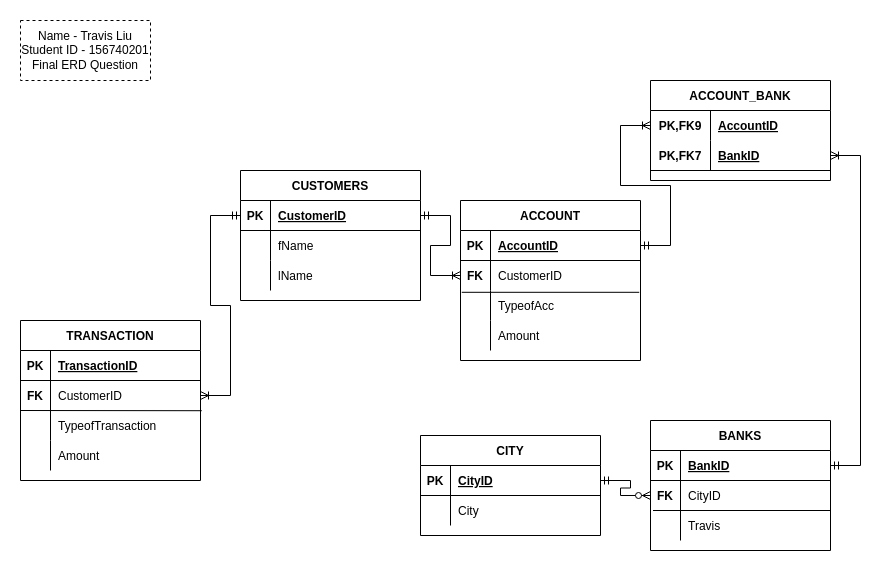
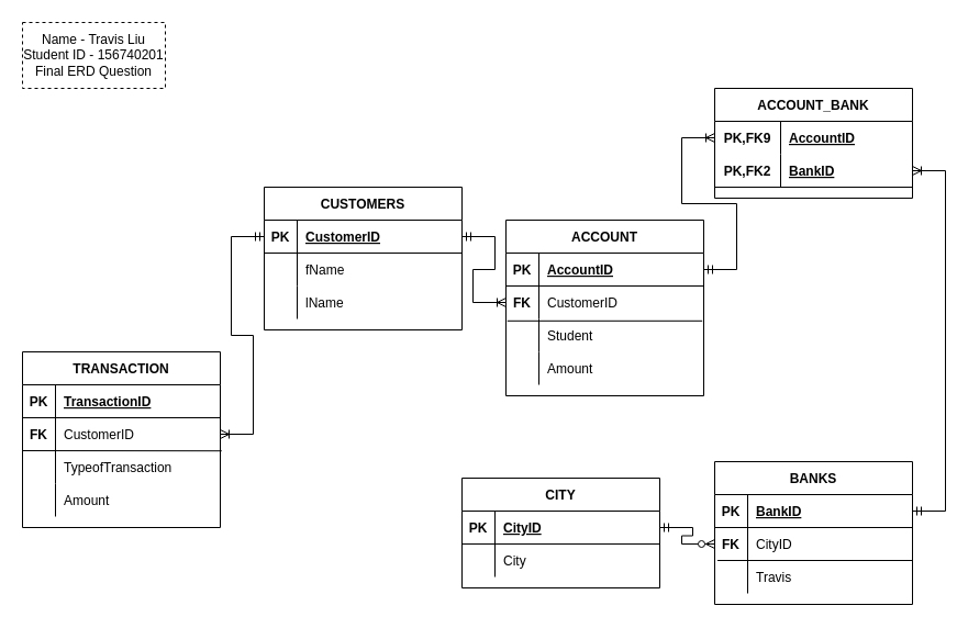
  <mxCell id="0" />
  <mxCell id="1" parent="0" />
  <mxCell id="2" value="Name - Travis Liu&lt;br&gt;Student ID - 156740201&lt;br&gt;Final ERD Question" style="rounded=0;whiteSpace=wrap;html=1;dashed=1;" vertex="1" parent="1"><mxGeometry width="130" height="60" as="geometry" x="20" y="20" /></mxCell>
  <mxCell id="3" value="CUSTOMERS" style="shape=table;startSize=30;container=1;collapsible=1;childLayout=tableLayout;fixedRows=1;rowLines=0;fontStyle=1;align=center;resizeLast=1;" vertex="1" parent="1"><mxGeometry x="240" y="170" width="180" height="130" as="geometry" /></mxCell>
  <mxCell id="4" value="" style="shape=tableRow;horizontal=0;startSize=0;swimlaneHead=0;swimlaneBody=0;fillColor=none;collapsible=0;dropTarget=0;points=[[0,0.5],[1,0.5]];portConstraint=eastwest;top=0;left=0;right=0;bottom=1;" vertex="1" parent="3"><mxGeometry y="30" width="180" height="30" as="geometry" /></mxCell>
  <mxCell id="5" value="PK" style="shape=partialRectangle;connectable=0;fillColor=none;top=0;left=0;bottom=0;right=0;fontStyle=1;overflow=hidden;" vertex="1" parent="4"><mxGeometry width="30" height="30" as="geometry"><mxRectangle width="30" height="30" as="alternateBounds" /></mxGeometry></mxCell>
  <mxCell id="6" value="CustomerID" style="shape=partialRectangle;connectable=0;fillColor=none;top=0;left=0;bottom=0;right=0;align=left;spacingLeft=6;fontStyle=5;overflow=hidden;" vertex="1" parent="4"><mxGeometry x="30" width="150" height="30" as="geometry"><mxRectangle width="150" height="30" as="alternateBounds" /></mxGeometry></mxCell>
  <mxCell id="7" value="" style="shape=tableRow;horizontal=0;startSize=0;swimlaneHead=0;swimlaneBody=0;fillColor=none;collapsible=0;dropTarget=0;points=[[0,0.5],[1,0.5]];portConstraint=eastwest;top=0;left=0;right=0;bottom=0;" vertex="1" parent="3"><mxGeometry y="60" width="180" height="30" as="geometry" /></mxCell>
  <mxCell id="8" value="" style="shape=partialRectangle;connectable=0;fillColor=none;top=0;left=0;bottom=0;right=0;editable=1;overflow=hidden;" vertex="1" parent="7"><mxGeometry width="30" height="30" as="geometry"><mxRectangle width="30" height="30" as="alternateBounds" /></mxGeometry></mxCell>
  <mxCell id="9" value="fName" style="shape=partialRectangle;connectable=0;fillColor=none;top=0;left=0;bottom=0;right=0;align=left;spacingLeft=6;overflow=hidden;" vertex="1" parent="7"><mxGeometry x="30" width="150" height="30" as="geometry"><mxRectangle width="150" height="30" as="alternateBounds" /></mxGeometry></mxCell>
  <mxCell id="10" value="" style="shape=tableRow;horizontal=0;startSize=0;swimlaneHead=0;swimlaneBody=0;fillColor=none;collapsible=0;dropTarget=0;points=[[0,0.5],[1,0.5]];portConstraint=eastwest;top=0;left=0;right=0;bottom=0;" vertex="1" parent="3"><mxGeometry y="90" width="180" height="30" as="geometry" /></mxCell>
  <mxCell id="11" value="" style="shape=partialRectangle;connectable=0;fillColor=none;top=0;left=0;bottom=0;right=0;editable=1;overflow=hidden;" vertex="1" parent="10"><mxGeometry width="30" height="30" as="geometry"><mxRectangle width="30" height="30" as="alternateBounds" /></mxGeometry></mxCell>
  <mxCell id="12" value="lName" style="shape=partialRectangle;connectable=0;fillColor=none;top=0;left=0;bottom=0;right=0;align=left;spacingLeft=6;overflow=hidden;" vertex="1" parent="10"><mxGeometry x="30" width="150" height="30" as="geometry"><mxRectangle width="150" height="30" as="alternateBounds" /></mxGeometry></mxCell>
  <mxCell id="13" value="BANKS" style="shape=table;startSize=30;container=1;collapsible=1;childLayout=tableLayout;fixedRows=1;rowLines=0;fontStyle=1;align=center;resizeLast=1;" vertex="1" parent="1"><mxGeometry x="650" y="420" width="180" height="130" as="geometry" /></mxCell>
  <mxCell id="14" value="" style="shape=tableRow;horizontal=0;startSize=0;swimlaneHead=0;swimlaneBody=0;fillColor=none;collapsible=0;dropTarget=0;points=[[0,0.5],[1,0.5]];portConstraint=eastwest;top=0;left=0;right=0;bottom=1;" vertex="1" parent="13"><mxGeometry y="30" width="180" height="30" as="geometry" /></mxCell>
  <mxCell id="15" value="PK" style="shape=partialRectangle;connectable=0;fillColor=none;top=0;left=0;bottom=0;right=0;fontStyle=1;overflow=hidden;" vertex="1" parent="14"><mxGeometry width="30" height="30" as="geometry"><mxRectangle width="30" height="30" as="alternateBounds" /></mxGeometry></mxCell>
  <mxCell id="16" value="BankID" style="shape=partialRectangle;connectable=0;fillColor=none;top=0;left=0;bottom=0;right=0;align=left;spacingLeft=6;fontStyle=5;overflow=hidden;" vertex="1" parent="14"><mxGeometry x="30" width="150" height="30" as="geometry"><mxRectangle width="150" height="30" as="alternateBounds" /></mxGeometry></mxCell>
  <mxCell id="17" value="" style="shape=tableRow;horizontal=0;startSize=0;swimlaneHead=0;swimlaneBody=0;fillColor=none;collapsible=0;dropTarget=0;points=[[0,0.5],[1,0.5]];portConstraint=eastwest;top=0;left=0;right=0;bottom=0;" vertex="1" parent="13"><mxGeometry y="60" width="180" height="30" as="geometry" /></mxCell>
  <mxCell id="18" value="FK" style="shape=partialRectangle;connectable=0;fillColor=none;top=0;left=0;bottom=0;right=0;editable=1;overflow=hidden;fontStyle=1" vertex="1" parent="17"><mxGeometry width="30" height="30" as="geometry"><mxRectangle width="30" height="30" as="alternateBounds" /></mxGeometry></mxCell>
  <mxCell id="19" value="CityID" style="shape=partialRectangle;connectable=0;fillColor=none;top=0;left=0;bottom=0;right=0;align=left;spacingLeft=6;overflow=hidden;" vertex="1" parent="17"><mxGeometry x="30" width="150" height="30" as="geometry"><mxRectangle width="150" height="30" as="alternateBounds" /></mxGeometry></mxCell>
  <mxCell id="20" value="" style="shape=tableRow;horizontal=0;startSize=0;swimlaneHead=0;swimlaneBody=0;fillColor=none;collapsible=0;dropTarget=0;points=[[0,0.5],[1,0.5]];portConstraint=eastwest;top=0;left=0;right=0;bottom=0;" vertex="1" parent="13"><mxGeometry y="90" width="180" height="30" as="geometry" /></mxCell>
  <mxCell id="21" value="" style="shape=partialRectangle;connectable=0;fillColor=none;top=0;left=0;bottom=0;right=0;editable=1;overflow=hidden;" vertex="1" parent="20"><mxGeometry width="30" height="30" as="geometry"><mxRectangle width="30" height="30" as="alternateBounds" /></mxGeometry></mxCell>
  <mxCell id="22" value="Travis" style="shape=partialRectangle;connectable=0;fillColor=none;top=0;left=0;bottom=0;right=0;align=left;spacingLeft=6;overflow=hidden;" vertex="1" parent="20"><mxGeometry x="30" width="150" height="30" as="geometry"><mxRectangle width="150" height="30" as="alternateBounds" /></mxGeometry></mxCell>
  <mxCell id="23" value="ACCOUNT" style="shape=table;startSize=30;container=1;collapsible=1;childLayout=tableLayout;fixedRows=1;rowLines=0;fontStyle=1;align=center;resizeLast=1;" vertex="1" parent="1"><mxGeometry x="460" y="200" width="180" height="160" as="geometry" /></mxCell>
  <mxCell id="24" value="" style="shape=tableRow;horizontal=0;startSize=0;swimlaneHead=0;swimlaneBody=0;fillColor=none;collapsible=0;dropTarget=0;points=[[0,0.5],[1,0.5]];portConstraint=eastwest;top=0;left=0;right=0;bottom=1;" vertex="1" parent="23"><mxGeometry y="30" width="180" height="30" as="geometry" /></mxCell>
  <mxCell id="25" value="PK" style="shape=partialRectangle;connectable=0;fillColor=none;top=0;left=0;bottom=0;right=0;fontStyle=1;overflow=hidden;" vertex="1" parent="24"><mxGeometry width="30" height="30" as="geometry"><mxRectangle width="30" height="30" as="alternateBounds" /></mxGeometry></mxCell>
  <mxCell id="26" value="AccountID" style="shape=partialRectangle;connectable=0;fillColor=none;top=0;left=0;bottom=0;right=0;align=left;spacingLeft=6;fontStyle=5;overflow=hidden;" vertex="1" parent="24"><mxGeometry x="30" width="150" height="30" as="geometry"><mxRectangle width="150" height="30" as="alternateBounds" /></mxGeometry></mxCell>
  <mxCell id="27" value="" style="shape=tableRow;horizontal=0;startSize=0;swimlaneHead=0;swimlaneBody=0;fillColor=none;collapsible=0;dropTarget=0;points=[[0,0.5],[1,0.5]];portConstraint=eastwest;top=0;left=0;right=0;bottom=0;" vertex="1" parent="23"><mxGeometry y="60" width="180" height="30" as="geometry" /></mxCell>
  <mxCell id="28" value="FK" style="shape=partialRectangle;connectable=0;fillColor=none;top=0;left=0;bottom=0;right=0;editable=1;overflow=hidden;fontStyle=1" vertex="1" parent="27"><mxGeometry width="30" height="30" as="geometry"><mxRectangle width="30" height="30" as="alternateBounds" /></mxGeometry></mxCell>
  <mxCell id="29" value="CustomerID" style="shape=partialRectangle;connectable=0;fillColor=none;top=0;left=0;bottom=0;right=0;align=left;spacingLeft=6;overflow=hidden;" vertex="1" parent="27"><mxGeometry x="30" width="150" height="30" as="geometry"><mxRectangle width="150" height="30" as="alternateBounds" /></mxGeometry></mxCell>
  <mxCell id="30" value="" style="shape=tableRow;horizontal=0;startSize=0;swimlaneHead=0;swimlaneBody=0;fillColor=none;collapsible=0;dropTarget=0;points=[[0,0.5],[1,0.5]];portConstraint=eastwest;top=0;left=0;right=0;bottom=0;" vertex="1" parent="23"><mxGeometry y="90" width="180" height="30" as="geometry" /></mxCell>
  <mxCell id="31" value="" style="shape=partialRectangle;connectable=0;fillColor=none;top=0;left=0;bottom=0;right=0;editable=1;overflow=hidden;" vertex="1" parent="30"><mxGeometry width="30" height="30" as="geometry"><mxRectangle width="30" height="30" as="alternateBounds" /></mxGeometry></mxCell>
- <mxCell id="32" value="TypeofAcc" style="shape=partialRectangle;connectable=0;fillColor=none;top=0;left=0;bottom=0;right=0;align=left;spacingLeft=6;overflow=hidden;" vertex="1" parent="30"><mxGeometry x="30" width="150" height="30" as="geometry"><mxRectangle width="150" height="30" as="alternateBounds" /></mxGeometry></mxCell>
+ <mxCell id="32" value="Student" style="shape=partialRectangle;connectable=0;fillColor=none;top=0;left=0;bottom=0;right=0;align=left;spacingLeft=6;overflow=hidden;" vertex="1" parent="30"><mxGeometry x="30" width="150" height="30" as="geometry"><mxRectangle width="150" height="30" as="alternateBounds" /></mxGeometry></mxCell>
  <mxCell id="33" value="" style="shape=tableRow;horizontal=0;startSize=0;swimlaneHead=0;swimlaneBody=0;fillColor=none;collapsible=0;dropTarget=0;points=[[0,0.5],[1,0.5]];portConstraint=eastwest;top=0;left=0;right=0;bottom=0;" vertex="1" parent="23"><mxGeometry y="120" width="180" height="30" as="geometry" /></mxCell>
  <mxCell id="34" value="" style="shape=partialRectangle;connectable=0;fillColor=none;top=0;left=0;bottom=0;right=0;editable=1;overflow=hidden;" vertex="1" parent="33"><mxGeometry width="30" height="30" as="geometry"><mxRectangle width="30" height="30" as="alternateBounds" /></mxGeometry></mxCell>
  <mxCell id="35" value="Amount" style="shape=partialRectangle;connectable=0;fillColor=none;top=0;left=0;bottom=0;right=0;align=left;spacingLeft=6;overflow=hidden;" vertex="1" parent="33"><mxGeometry x="30" width="150" height="30" as="geometry"><mxRectangle width="150" height="30" as="alternateBounds" /></mxGeometry></mxCell>
  <mxCell id="36" value="" style="endArrow=none;html=1;rounded=0;entryX=0.993;entryY=0.06;entryDx=0;entryDy=0;entryPerimeter=0;exitX=0.007;exitY=0.06;exitDx=0;exitDy=0;exitPerimeter=0;" edge="1" parent="23" source="30" target="30"><mxGeometry relative="1" as="geometry"><mxPoint x="80" y="120" as="sourcePoint" /><mxPoint x="240" y="120" as="targetPoint" /></mxGeometry></mxCell>
  <mxCell id="37" value="CITY" style="shape=table;startSize=30;container=1;collapsible=1;childLayout=tableLayout;fixedRows=1;rowLines=0;fontStyle=1;align=center;resizeLast=1;" vertex="1" parent="1"><mxGeometry x="420" y="435" width="180" height="100" as="geometry" /></mxCell>
  <mxCell id="38" value="" style="shape=tableRow;horizontal=0;startSize=0;swimlaneHead=0;swimlaneBody=0;fillColor=none;collapsible=0;dropTarget=0;points=[[0,0.5],[1,0.5]];portConstraint=eastwest;top=0;left=0;right=0;bottom=1;" vertex="1" parent="37"><mxGeometry y="30" width="180" height="30" as="geometry" /></mxCell>
  <mxCell id="39" value="PK" style="shape=partialRectangle;connectable=0;fillColor=none;top=0;left=0;bottom=0;right=0;fontStyle=1;overflow=hidden;" vertex="1" parent="38"><mxGeometry width="30" height="30" as="geometry"><mxRectangle width="30" height="30" as="alternateBounds" /></mxGeometry></mxCell>
  <mxCell id="40" value="CityID" style="shape=partialRectangle;connectable=0;fillColor=none;top=0;left=0;bottom=0;right=0;align=left;spacingLeft=6;fontStyle=5;overflow=hidden;" vertex="1" parent="38"><mxGeometry x="30" width="150" height="30" as="geometry"><mxRectangle width="150" height="30" as="alternateBounds" /></mxGeometry></mxCell>
  <mxCell id="41" value="" style="shape=tableRow;horizontal=0;startSize=0;swimlaneHead=0;swimlaneBody=0;fillColor=none;collapsible=0;dropTarget=0;points=[[0,0.5],[1,0.5]];portConstraint=eastwest;top=0;left=0;right=0;bottom=0;" vertex="1" parent="37"><mxGeometry y="60" width="180" height="30" as="geometry" /></mxCell>
  <mxCell id="42" value="" style="shape=partialRectangle;connectable=0;fillColor=none;top=0;left=0;bottom=0;right=0;editable=1;overflow=hidden;" vertex="1" parent="41"><mxGeometry width="30" height="30" as="geometry"><mxRectangle width="30" height="30" as="alternateBounds" /></mxGeometry></mxCell>
  <mxCell id="43" value="City" style="shape=partialRectangle;connectable=0;fillColor=none;top=0;left=0;bottom=0;right=0;align=left;spacingLeft=6;overflow=hidden;" vertex="1" parent="41"><mxGeometry x="30" width="150" height="30" as="geometry"><mxRectangle width="150" height="30" as="alternateBounds" /></mxGeometry></mxCell>
  <mxCell id="44" value="ACCOUNT_BANK" style="shape=table;startSize=30;container=1;collapsible=1;childLayout=tableLayout;fixedRows=1;rowLines=0;fontStyle=1;align=center;resizeLast=1;" vertex="1" parent="1"><mxGeometry x="650" y="80" width="180" height="100" as="geometry" /></mxCell>
  <mxCell id="45" value="" style="shape=tableRow;horizontal=0;startSize=0;swimlaneHead=0;swimlaneBody=0;fillColor=none;collapsible=0;dropTarget=0;points=[[0,0.5],[1,0.5]];portConstraint=eastwest;top=0;left=0;right=0;bottom=0;" vertex="1" parent="44"><mxGeometry y="30" width="180" height="30" as="geometry" /></mxCell>
  <mxCell id="46" value="PK,FK9" style="shape=partialRectangle;connectable=0;fillColor=none;top=0;left=0;bottom=0;right=0;fontStyle=1;overflow=hidden;" vertex="1" parent="45"><mxGeometry width="60" height="30" as="geometry"><mxRectangle width="60" height="30" as="alternateBounds" /></mxGeometry></mxCell>
  <mxCell id="47" value="AccountID" style="shape=partialRectangle;connectable=0;fillColor=none;top=0;left=0;bottom=0;right=0;align=left;spacingLeft=6;fontStyle=5;overflow=hidden;" vertex="1" parent="45"><mxGeometry x="60" width="120" height="30" as="geometry"><mxRectangle width="120" height="30" as="alternateBounds" /></mxGeometry></mxCell>
  <mxCell id="48" value="" style="shape=tableRow;horizontal=0;startSize=0;swimlaneHead=0;swimlaneBody=0;fillColor=none;collapsible=0;dropTarget=0;points=[[0,0.5],[1,0.5]];portConstraint=eastwest;top=0;left=0;right=0;bottom=1;" vertex="1" parent="44"><mxGeometry y="60" width="180" height="30" as="geometry" /></mxCell>
- <mxCell id="49" value="PK,FK7" style="shape=partialRectangle;connectable=0;fillColor=none;top=0;left=0;bottom=0;right=0;fontStyle=1;overflow=hidden;" vertex="1" parent="48"><mxGeometry width="60" height="30" as="geometry"><mxRectangle width="60" height="30" as="alternateBounds" /></mxGeometry></mxCell>
+ <mxCell id="49" value="PK,FK2" style="shape=partialRectangle;connectable=0;fillColor=none;top=0;left=0;bottom=0;right=0;fontStyle=1;overflow=hidden;" vertex="1" parent="48"><mxGeometry width="60" height="30" as="geometry"><mxRectangle width="60" height="30" as="alternateBounds" /></mxGeometry></mxCell>
  <mxCell id="50" value="BankID" style="shape=partialRectangle;connectable=0;fillColor=none;top=0;left=0;bottom=0;right=0;align=left;spacingLeft=6;fontStyle=5;overflow=hidden;" vertex="1" parent="48"><mxGeometry x="60" width="120" height="30" as="geometry"><mxRectangle width="120" height="30" as="alternateBounds" /></mxGeometry></mxCell>
  <mxCell id="51" value="" style="edgeStyle=entityRelationEdgeStyle;fontSize=12;html=1;endArrow=ERoneToMany;startArrow=ERmandOne;rounded=0;exitX=1;exitY=0.5;exitDx=0;exitDy=0;" edge="1" parent="1" source="24" target="45"><mxGeometry width="100" height="100" relative="1" as="geometry"><mxPoint x="390" y="350" as="sourcePoint" /><mxPoint x="490" y="250" as="targetPoint" /></mxGeometry></mxCell>
  <mxCell id="52" value="" style="edgeStyle=entityRelationEdgeStyle;fontSize=12;html=1;endArrow=ERoneToMany;startArrow=ERmandOne;rounded=0;entryX=1;entryY=0.5;entryDx=0;entryDy=0;" edge="1" parent="1" source="14" target="48"><mxGeometry width="100" height="100" relative="1" as="geometry"><mxPoint x="530" y="350" as="sourcePoint" /><mxPoint x="620" y="380" as="targetPoint" /></mxGeometry></mxCell>
  <mxCell id="53" value="" style="edgeStyle=entityRelationEdgeStyle;fontSize=12;html=1;endArrow=ERzeroToMany;startArrow=ERmandOne;rounded=0;entryX=0;entryY=0.5;entryDx=0;entryDy=0;exitX=1;exitY=0.5;exitDx=0;exitDy=0;" edge="1" parent="1" source="38" target="17"><mxGeometry width="100" height="100" relative="1" as="geometry"><mxPoint x="390" y="350" as="sourcePoint" /><mxPoint x="490" y="250" as="targetPoint" /></mxGeometry></mxCell>
  <mxCell id="54" value="" style="edgeStyle=entityRelationEdgeStyle;fontSize=12;html=1;endArrow=ERoneToMany;startArrow=ERmandOne;rounded=0;entryX=0;entryY=0.5;entryDx=0;entryDy=0;exitX=1;exitY=0.5;exitDx=0;exitDy=0;" edge="1" parent="1" source="4" target="27"><mxGeometry width="100" height="100" relative="1" as="geometry"><mxPoint x="390" y="350" as="sourcePoint" /><mxPoint x="490" y="250" as="targetPoint" /></mxGeometry></mxCell>
  <mxCell id="55" value="" style="endArrow=none;html=1;rounded=0;entryX=0.993;entryY=0.06;entryDx=0;entryDy=0;entryPerimeter=0;exitX=0.007;exitY=0.06;exitDx=0;exitDy=0;exitPerimeter=0;" edge="1" parent="1"><mxGeometry relative="1" as="geometry"><mxPoint x="652.52" y="510" as="sourcePoint" /><mxPoint x="830" y="510" as="targetPoint" /></mxGeometry></mxCell>
  <mxCell id="56" value="TRANSACTION" style="shape=table;startSize=30;container=1;collapsible=1;childLayout=tableLayout;fixedRows=1;rowLines=0;fontStyle=1;align=center;resizeLast=1;" vertex="1" parent="1"><mxGeometry y="320" width="180" height="160" as="geometry" x="20" /></mxCell>
  <mxCell id="57" value="" style="shape=tableRow;horizontal=0;startSize=0;swimlaneHead=0;swimlaneBody=0;fillColor=none;collapsible=0;dropTarget=0;points=[[0,0.5],[1,0.5]];portConstraint=eastwest;top=0;left=0;right=0;bottom=1;" vertex="1" parent="56"><mxGeometry y="30" width="180" height="30" as="geometry" /></mxCell>
  <mxCell id="58" value="PK" style="shape=partialRectangle;connectable=0;fillColor=none;top=0;left=0;bottom=0;right=0;fontStyle=1;overflow=hidden;" vertex="1" parent="57"><mxGeometry width="30" height="30" as="geometry"><mxRectangle width="30" height="30" as="alternateBounds" /></mxGeometry></mxCell>
  <mxCell id="59" value="TransactionID" style="shape=partialRectangle;connectable=0;fillColor=none;top=0;left=0;bottom=0;right=0;align=left;spacingLeft=6;fontStyle=5;overflow=hidden;" vertex="1" parent="57"><mxGeometry x="30" width="150" height="30" as="geometry"><mxRectangle width="150" height="30" as="alternateBounds" /></mxGeometry></mxCell>
  <mxCell id="60" value="" style="shape=tableRow;horizontal=0;startSize=0;swimlaneHead=0;swimlaneBody=0;fillColor=none;collapsible=0;dropTarget=0;points=[[0,0.5],[1,0.5]];portConstraint=eastwest;top=0;left=0;right=0;bottom=0;" vertex="1" parent="56"><mxGeometry y="60" width="180" height="30" as="geometry" /></mxCell>
  <mxCell id="61" value="FK" style="shape=partialRectangle;connectable=0;fillColor=none;top=0;left=0;bottom=0;right=0;editable=1;overflow=hidden;fontStyle=1" vertex="1" parent="60"><mxGeometry width="30" height="30" as="geometry"><mxRectangle width="30" height="30" as="alternateBounds" /></mxGeometry></mxCell>
  <mxCell id="62" value="CustomerID" style="shape=partialRectangle;connectable=0;fillColor=none;top=0;left=0;bottom=0;right=0;align=left;spacingLeft=6;overflow=hidden;" vertex="1" parent="60"><mxGeometry x="30" width="150" height="30" as="geometry"><mxRectangle width="150" height="30" as="alternateBounds" /></mxGeometry></mxCell>
  <mxCell id="63" value="" style="shape=tableRow;horizontal=0;startSize=0;swimlaneHead=0;swimlaneBody=0;fillColor=none;collapsible=0;dropTarget=0;points=[[0,0.5],[1,0.5]];portConstraint=eastwest;top=0;left=0;right=0;bottom=0;" vertex="1" parent="56"><mxGeometry y="90" width="180" height="30" as="geometry" /></mxCell>
  <mxCell id="64" value="" style="shape=partialRectangle;connectable=0;fillColor=none;top=0;left=0;bottom=0;right=0;editable=1;overflow=hidden;" vertex="1" parent="63"><mxGeometry width="30" height="30" as="geometry"><mxRectangle width="30" height="30" as="alternateBounds" /></mxGeometry></mxCell>
  <mxCell id="65" value="TypeofTransaction" style="shape=partialRectangle;connectable=0;fillColor=none;top=0;left=0;bottom=0;right=0;align=left;spacingLeft=6;overflow=hidden;" vertex="1" parent="63"><mxGeometry x="30" width="150" height="30" as="geometry"><mxRectangle width="150" height="30" as="alternateBounds" /></mxGeometry></mxCell>
  <mxCell id="66" value="" style="shape=tableRow;horizontal=0;startSize=0;swimlaneHead=0;swimlaneBody=0;fillColor=none;collapsible=0;dropTarget=0;points=[[0,0.5],[1,0.5]];portConstraint=eastwest;top=0;left=0;right=0;bottom=0;" vertex="1" parent="56"><mxGeometry y="120" width="180" height="30" as="geometry" /></mxCell>
  <mxCell id="67" value="" style="shape=partialRectangle;connectable=0;fillColor=none;top=0;left=0;bottom=0;right=0;editable=1;overflow=hidden;" vertex="1" parent="66"><mxGeometry width="30" height="30" as="geometry"><mxRectangle width="30" height="30" as="alternateBounds" /></mxGeometry></mxCell>
  <mxCell id="68" value="Amount" style="shape=partialRectangle;connectable=0;fillColor=none;top=0;left=0;bottom=0;right=0;align=left;spacingLeft=6;overflow=hidden;" vertex="1" parent="66"><mxGeometry x="30" width="150" height="30" as="geometry"><mxRectangle width="150" height="30" as="alternateBounds" /></mxGeometry></mxCell>
  <mxCell id="69" value="" style="edgeStyle=entityRelationEdgeStyle;fontSize=12;html=1;endArrow=ERoneToMany;startArrow=ERmandOne;rounded=0;entryX=1;entryY=0.5;entryDx=0;entryDy=0;exitX=0;exitY=0.5;exitDx=0;exitDy=0;" edge="1" parent="1" source="4" target="60"><mxGeometry width="100" height="100" relative="1" as="geometry"><mxPoint x="60" y="210" as="sourcePoint" /><mxPoint x="490" y="250" as="targetPoint" /></mxGeometry></mxCell>
  <mxCell id="70" value="" style="endArrow=none;html=1;rounded=0;entryX=1.007;entryY=0.007;entryDx=0;entryDy=0;entryPerimeter=0;" edge="1" parent="1" target="63"><mxGeometry relative="1" as="geometry"><mxPoint y="410" as="sourcePoint" x="20" /><mxPoint x="180" y="410" as="targetPoint" /></mxGeometry></mxCell>
